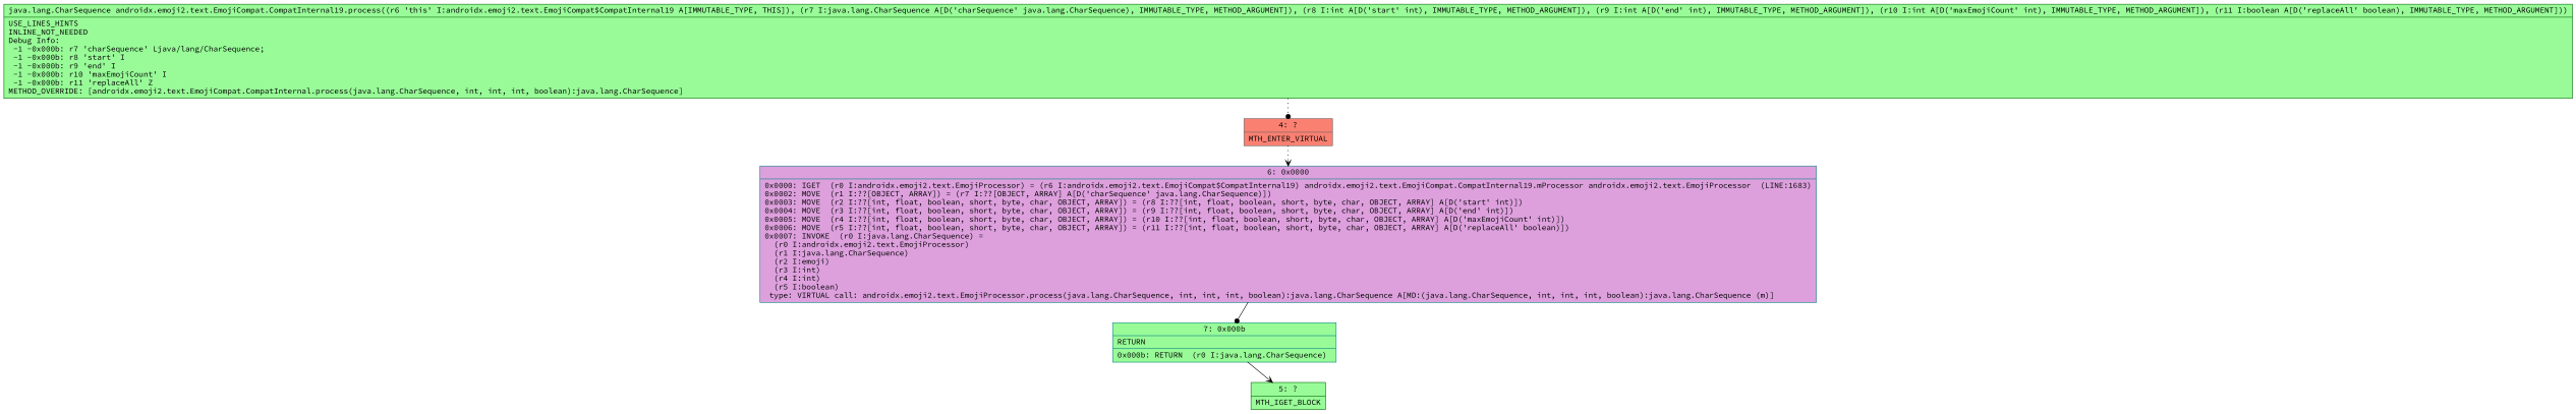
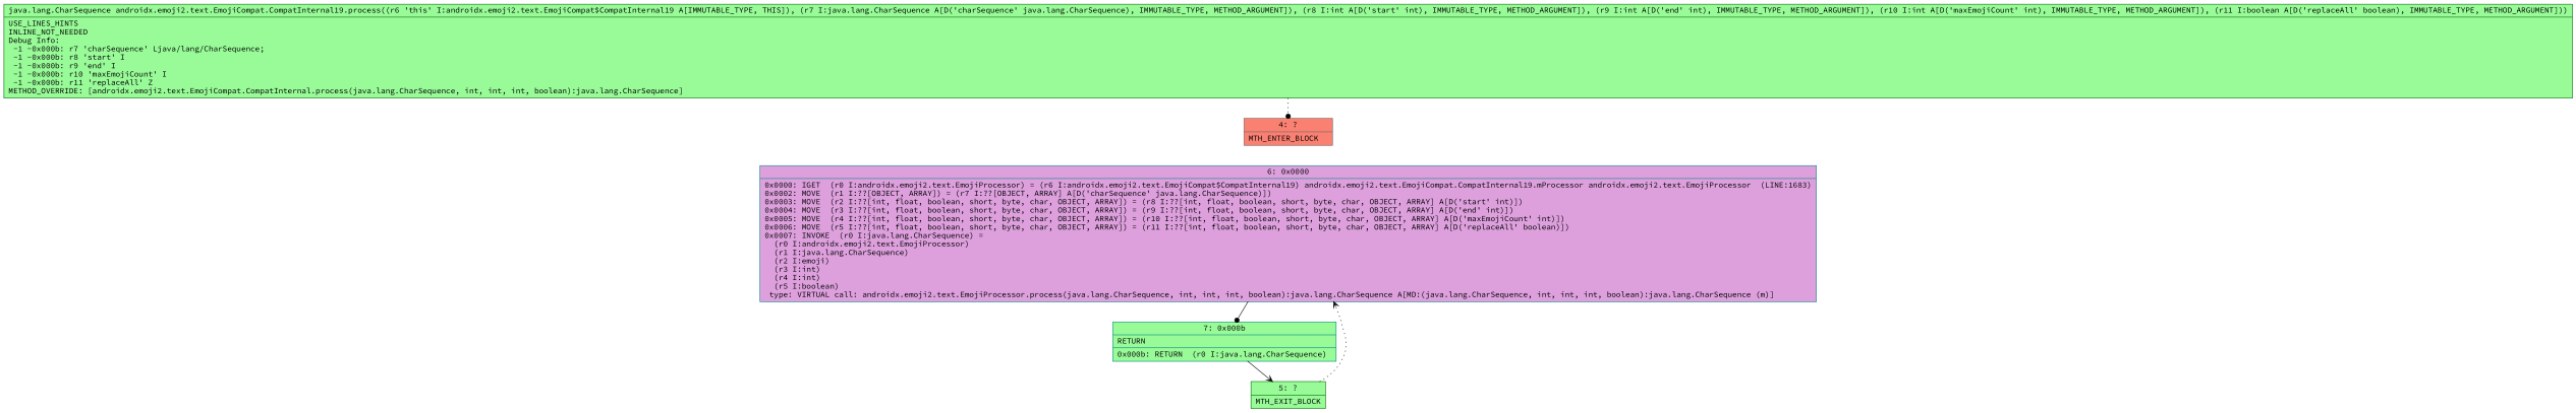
  digraph {
    fontname="Source Code Pro"
    node [color=teal fillcolor=palegreen fontname="Source Code Pro" shape=record style=filled]
    edge [arrowhead=vee fontname="Source Code Pro" style=dotted]
-   n1 [color=gray40 fillcolor=salmon label="{4\:\ ?|MTH_ENTER_VIRTUAL\l}"]
+   n1 [color=gray40 fillcolor=salmon label="{4\:\ ?|MTH_ENTER_BLOCK\l}"]
    n2 [fillcolor=plum label="{6\:\ 0x0000|0x0000: IGET  (r0 I:androidx.emoji2.text.EmojiProcessor) = (r6 I:androidx.emoji2.text.EmojiCompat$CompatInternal19) androidx.emoji2.text.EmojiCompat.CompatInternal19.mProcessor androidx.emoji2.text.EmojiProcessor  (LINE:1683)\l0x0002: MOVE  (r1 I:??[OBJECT, ARRAY]) = (r7 I:??[OBJECT, ARRAY] A[D('charSequence' java.lang.CharSequence)]) \l0x0003: MOVE  (r2 I:??[int, float, boolean, short, byte, char, OBJECT, ARRAY]) = (r8 I:??[int, float, boolean, short, byte, char, OBJECT, ARRAY] A[D('start' int)]) \l0x0004: MOVE  (r3 I:??[int, float, boolean, short, byte, char, OBJECT, ARRAY]) = (r9 I:??[int, float, boolean, short, byte, char, OBJECT, ARRAY] A[D('end' int)]) \l0x0005: MOVE  (r4 I:??[int, float, boolean, short, byte, char, OBJECT, ARRAY]) = (r10 I:??[int, float, boolean, short, byte, char, OBJECT, ARRAY] A[D('maxEmojiCount' int)]) \l0x0006: MOVE  (r5 I:??[int, float, boolean, short, byte, char, OBJECT, ARRAY]) = (r11 I:??[int, float, boolean, short, byte, char, OBJECT, ARRAY] A[D('replaceAll' boolean)]) \l0x0007: INVOKE  (r0 I:java.lang.CharSequence) = \l  (r0 I:androidx.emoji2.text.EmojiProcessor)\l  (r1 I:java.lang.CharSequence)\l  (r2 I:emoji)\l  (r3 I:int)\l  (r4 I:int)\l  (r5 I:boolean)\l type: VIRTUAL call: androidx.emoji2.text.EmojiProcessor.process(java.lang.CharSequence, int, int, int, boolean):java.lang.CharSequence A[MD:(java.lang.CharSequence, int, int, int, boolean):java.lang.CharSequence (m)]\l}"]
    n3 [label="{7\:\ 0x000b|RETURN\l|0x000b: RETURN  (r0 I:java.lang.CharSequence) \l}"]
-   n4 [color=darkgreen label="{5\:\ ?|MTH_IGET_BLOCK\l}"]
+   n4 [color=darkgreen label="{5\:\ ?|MTH_EXIT_BLOCK\l}"]
    n5 [color=darkgreen label="{java.lang.CharSequence androidx.emoji2.text.EmojiCompat.CompatInternal19.process((r6 'this' I:androidx.emoji2.text.EmojiCompat$CompatInternal19 A[IMMUTABLE_TYPE, THIS]), (r7 I:java.lang.CharSequence A[D('charSequence' java.lang.CharSequence), IMMUTABLE_TYPE, METHOD_ARGUMENT]), (r8 I:int A[D('start' int), IMMUTABLE_TYPE, METHOD_ARGUMENT]), (r9 I:int A[D('end' int), IMMUTABLE_TYPE, METHOD_ARGUMENT]), (r10 I:int A[D('maxEmojiCount' int), IMMUTABLE_TYPE, METHOD_ARGUMENT]), (r11 I:boolean A[D('replaceAll' boolean), IMMUTABLE_TYPE, METHOD_ARGUMENT]))  | USE_LINES_HINTS\lINLINE_NOT_NEEDED\lDebug Info:\l  \-1 \-0x000b: r7 'charSequence' Ljava\/lang\/CharSequence;\l  \-1 \-0x000b: r8 'start' I\l  \-1 \-0x000b: r9 'end' I\l  \-1 \-0x000b: r10 'maxEmojiCount' I\l  \-1 \-0x000b: r11 'replaceAll' Z\lMETHOD_OVERRIDE: [androidx.emoji2.text.EmojiCompat.CompatInternal.process(java.lang.CharSequence, int, int, int, boolean):java.lang.CharSequence]\l}"]
-   n1 -> n2
+   n4 -> n2
    n2 -> n3 [arrowhead=dot style=solid]
    n3 -> n4 [style=solid]
    n5 -> n1 [arrowhead=dot]
  }
